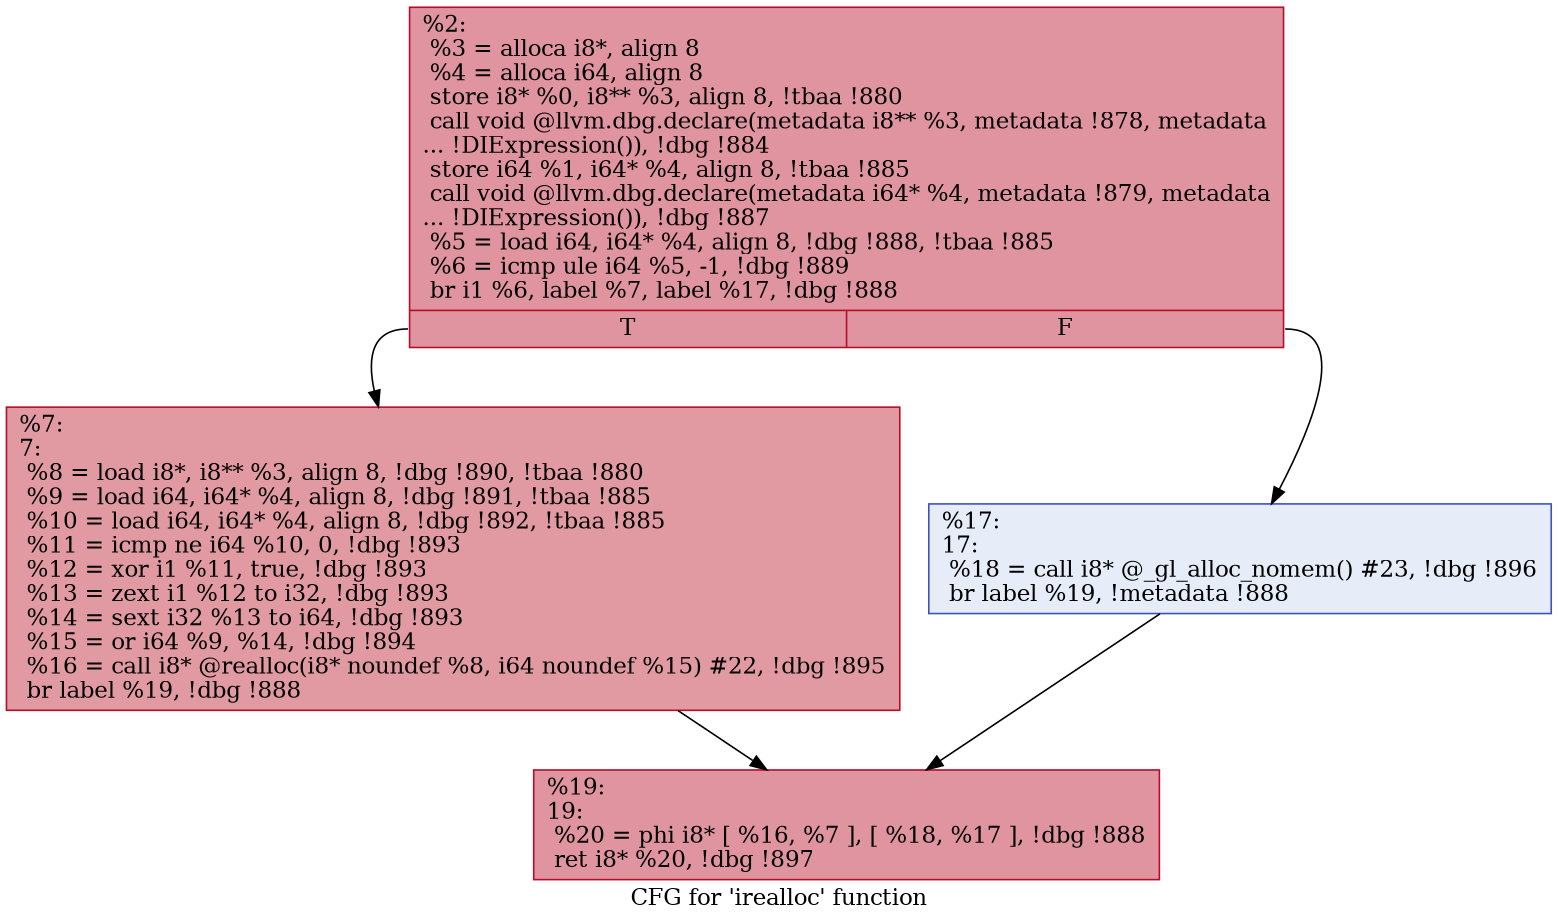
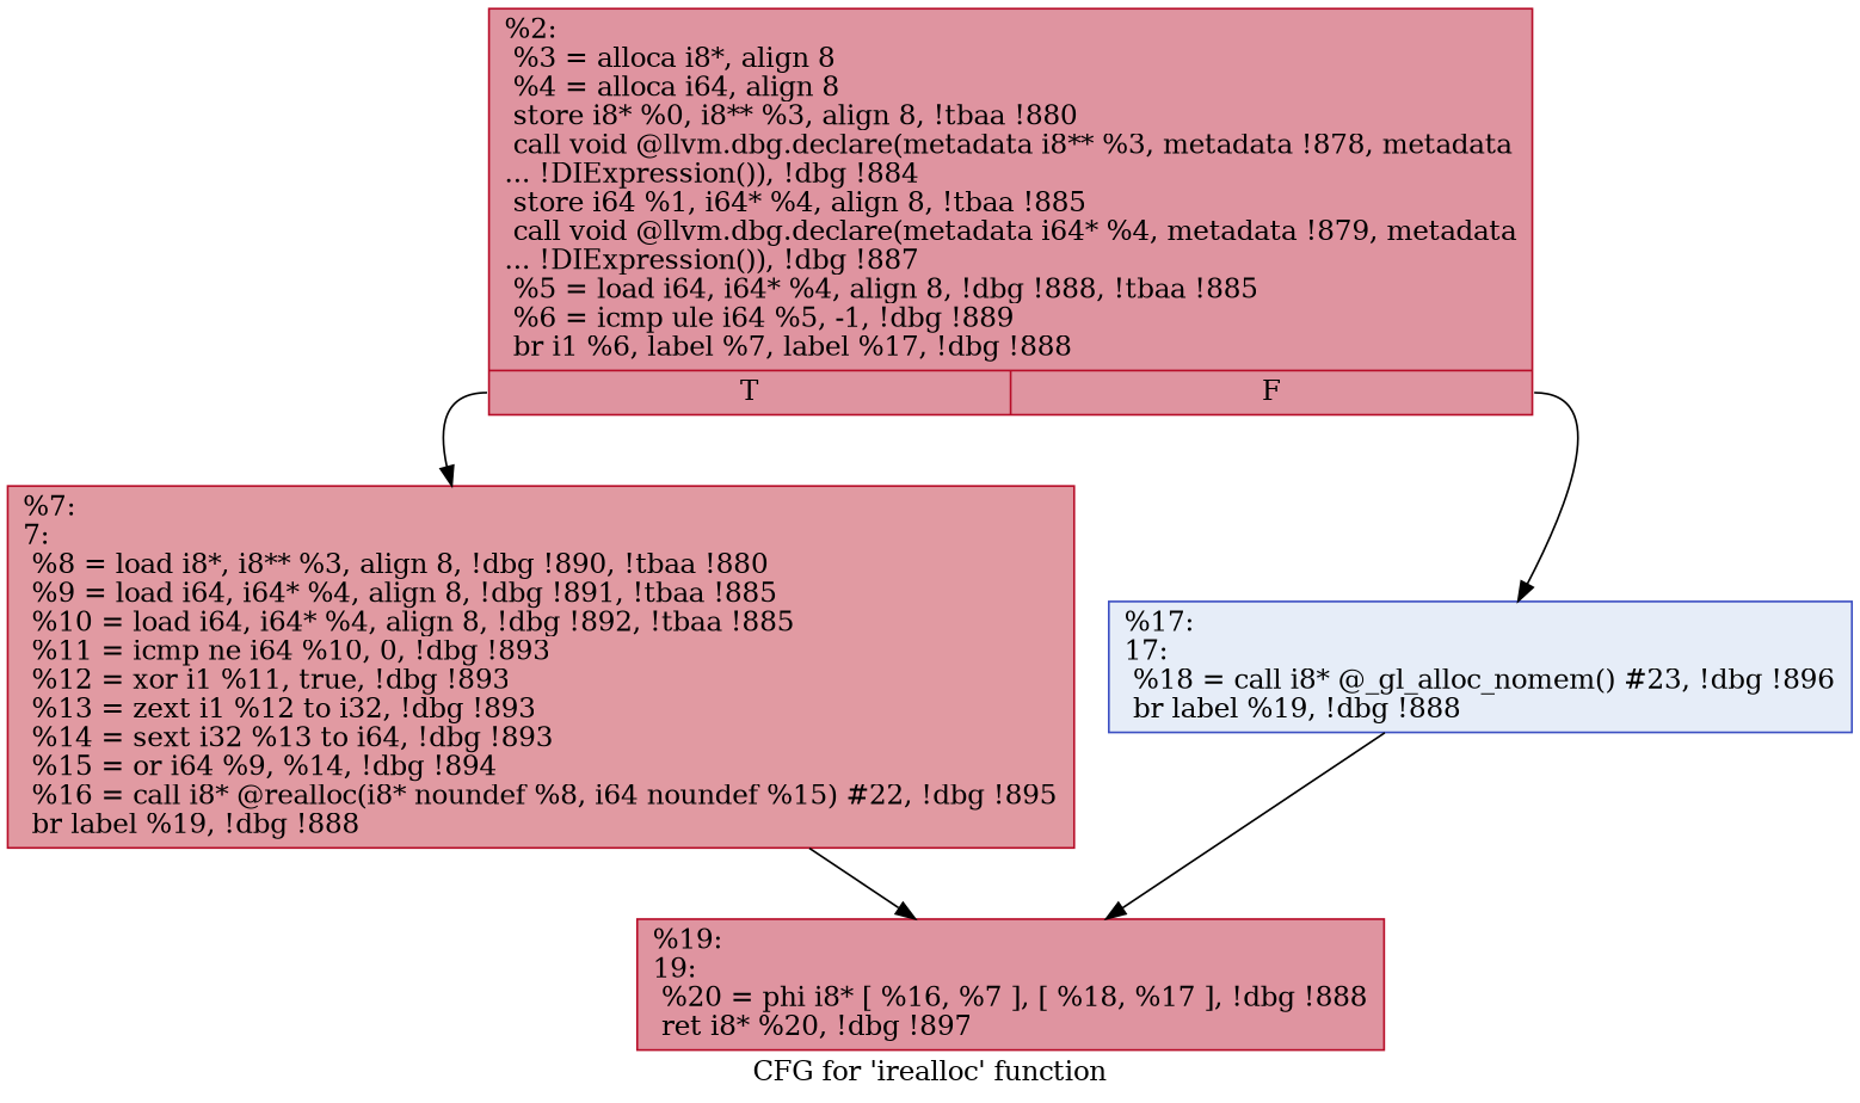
  digraph {
    label="CFG for 'irealloc' function"
    node [color="#b70d28ff" fillcolor="#b70d2870" shape=record style=filled]
    n1 [label="{%2:\l  %3 = alloca i8*, align 8\l  %4 = alloca i64, align 8\l  store i8* %0, i8** %3, align 8, !tbaa !880\l  call void @llvm.dbg.declare(metadata i8** %3, metadata !878, metadata\l... !DIExpression()), !dbg !884\l  store i64 %1, i64* %4, align 8, !tbaa !885\l  call void @llvm.dbg.declare(metadata i64* %4, metadata !879, metadata\l... !DIExpression()), !dbg !887\l  %5 = load i64, i64* %4, align 8, !dbg !888, !tbaa !885\l  %6 = icmp ule i64 %5, -1, !dbg !889\l  br i1 %6, label %7, label %17, !dbg !888\l|{<s0>T|<s1>F}}"]
    n2 [fillcolor="#bb1b2c70" label="{%7:\l7:                                                \l  %8 = load i8*, i8** %3, align 8, !dbg !890, !tbaa !880\l  %9 = load i64, i64* %4, align 8, !dbg !891, !tbaa !885\l  %10 = load i64, i64* %4, align 8, !dbg !892, !tbaa !885\l  %11 = icmp ne i64 %10, 0, !dbg !893\l  %12 = xor i1 %11, true, !dbg !893\l  %13 = zext i1 %12 to i32, !dbg !893\l  %14 = sext i32 %13 to i64, !dbg !893\l  %15 = or i64 %9, %14, !dbg !894\l  %16 = call i8* @realloc(i8* noundef %8, i64 noundef %15) #22, !dbg !895\l  br label %19, !dbg !888\l}"]
-   n3 [color="#3d50c3ff" fillcolor="#c7d7f070" label="{%17:\l17:                                               \l  %18 = call i8* @_gl_alloc_nomem() #23, !dbg !896\l  br label %19, !metadata !888\l}"]
+   n3 [color="#3d50c3ff" fillcolor="#c7d7f070" label="{%17:\l17:                                               \l  %18 = call i8* @_gl_alloc_nomem() #23, !dbg !896\l  br label %19, !dbg !888\l}"]
    n4 [label="{%19:\l19:                                               \l  %20 = phi i8* [ %16, %7 ], [ %18, %17 ], !dbg !888\l  ret i8* %20, !dbg !897\l}"]
    n1 -> n2 [tailport=s0]
    n1 -> n3 [tailport=s1]
    n2 -> n4
    n3 -> n4
  }
